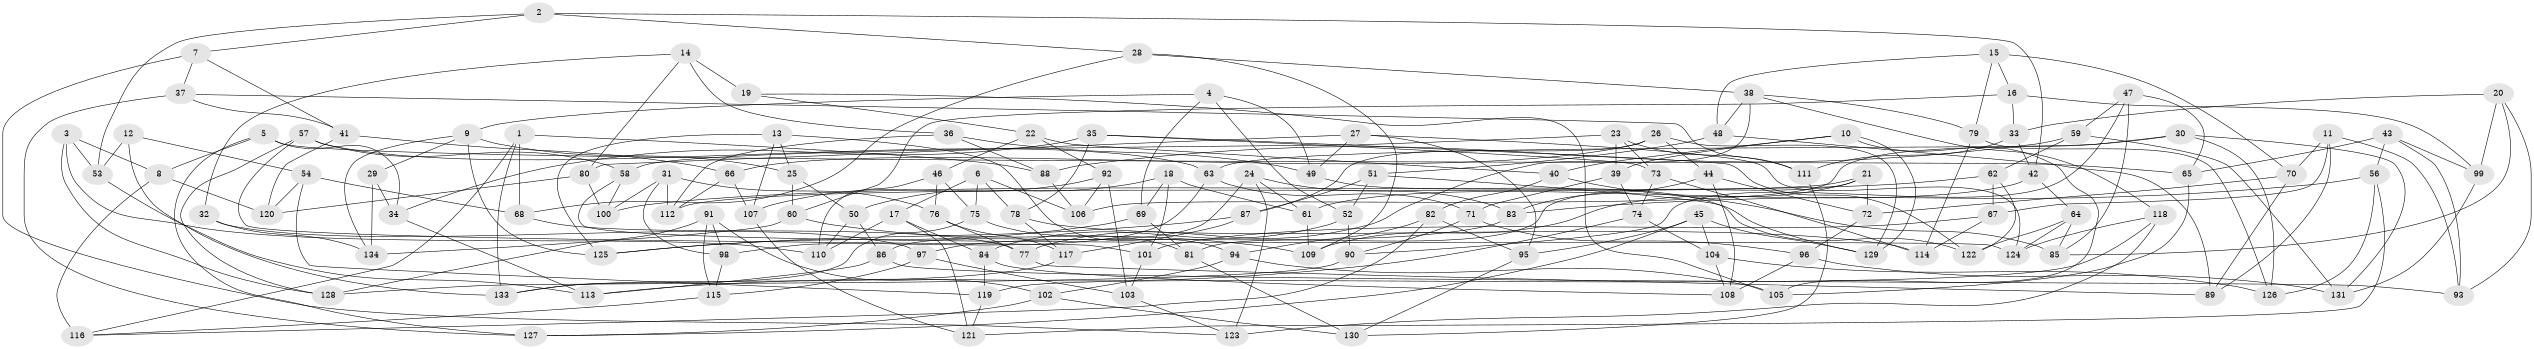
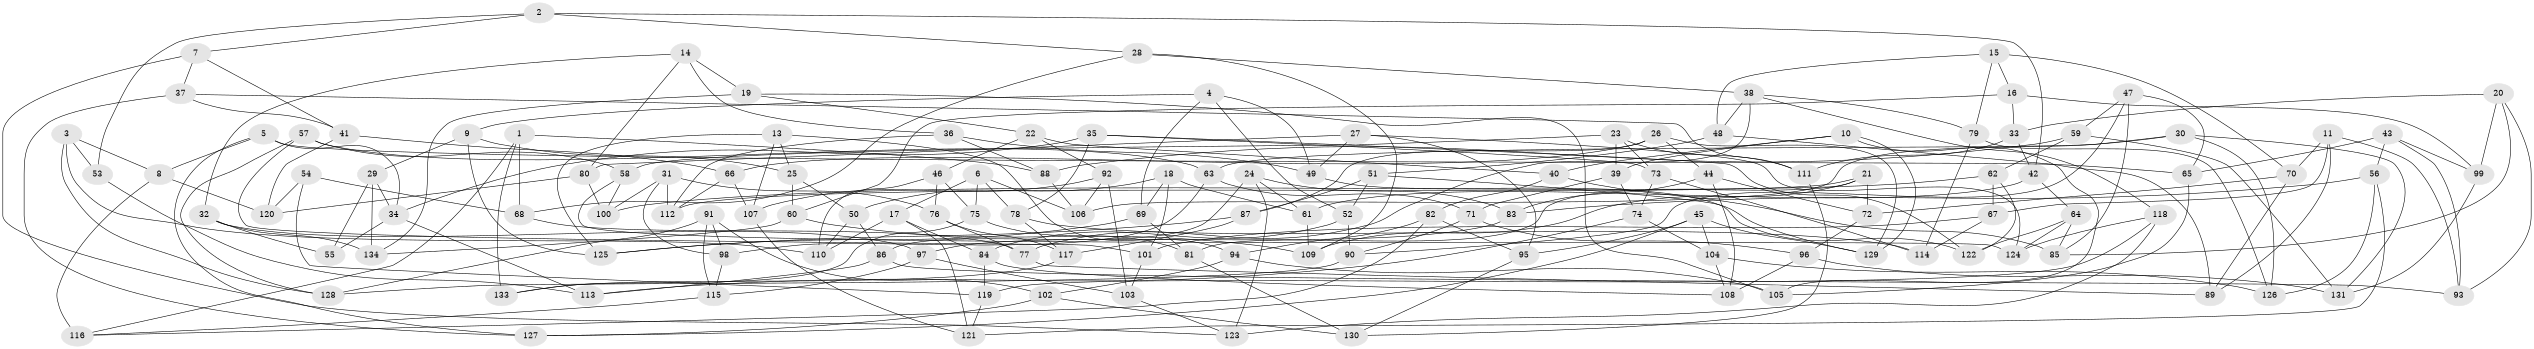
  graph {
    node [color=gray90 style=filled]
    1
    68
    88
    116
    133
    77
    106
    2
    7
    28
    42
    53
    37
    41
    123
    109
    38
    61
    64
    113
    3
    8
    110
    128
    120
    4
    9
    49
    52
    69
    25
    29
    125
    122
    84
    90
    81
    5
    34
    65
    127
+   55
    105
    6
    17
    75
    78
    121
    114
    117
    111
    66
    60
    50
    n55 [label=134]
    10
    39
    40
    129
    71
    74
    85
    82
    11
    67
    70
    89
    93
    101
    72
-   12
    54
    119
    13
    94
    107
    102
    14
    19
    32
    36
    80
    22
    97
    112
    100
    15
    16
    48
    79
    33
    99
    51
    126
    131
    108
    18
    86
    103
    46
    92
    20
    21
    96
    130
    76
    23
    58
    73
    124
    24
    83
    26
    44
    87
    27
    95
    118
    30
    63
    98
    31
    115
    35
    104
    43
    56
    45
    47
    59
    62
    57
    91
    1 -- 68
    1 -- 88
    1 -- 116
    1 -- 133
    68 -- 77
    88 -- 106
    77 -- 89
    2 -- 7
    2 -- 28
    2 -- 42
    2 -- 53
    7 -- 37
    7 -- 41
    7 -- 123
    28 -- 68
    28 -- 109
    28 -- 38
    42 -- 61
    42 -- 64
    53 -- 113
    37 -- 41
    37 -- 127
    37 -- 111
    41 -- 120
    41 -- 66
    38 -- 77
    38 -- 48
    38 -- 79
    38 -- 118
    61 -- 109
    64 -- 122
    64 -- 85
    64 -- 124
    3 -- 53
    3 -- 8
    3 -- 110
    3 -- 128
    8 -- 116
    8 -- 120
    4 -- 9
    4 -- 49
    4 -- 52
    4 -- 69
    9 -- 25
    9 -- 29
    9 -- 125
    49 -- 122
    52 -- 84
    52 -- 90
    69 -- 125
    69 -- 81
    25 -- 60
    25 -- 50
    29 -- 34
+   29 -- 55
    29 -- n55
    84 -- 119
    84 -- 108
    90 -- 128
    81 -- 130
    5 -- 8
    5 -- 34
    5 -- 65
    5 -- 127
    34 -- 113
+   34 -- 55
    65 -- 105
    6 -- 106
    6 -- 17
    6 -- 75
    6 -- 78
    17 -- 110
    17 -- 84
    17 -- 121
    75 -- 133
    75 -- 81
    78 -- 114
    78 -- 117
    117 -- 133
    111 -- 130
    66 -- 107
    66 -- 112
    60 -- 109
    60 -- n55
    50 -- 110
    50 -- 86
    10 -- 105
    10 -- 39
    10 -- 40
    10 -- 129
    39 -- 71
    39 -- 74
    40 -- 85
    40 -- 82
    71 -- 90
    71 -- 96
    74 -- 113
    74 -- 104
    82 -- 116
    82 -- 94
    82 -- 95
    11 -- 67
    11 -- 70
    11 -- 89
    11 -- 93
    67 -- 114
    67 -- 101
    70 -- 89
    70 -- 72
    101 -- 103
    72 -- 96
-   12 -- 133
-   12 -- 53
-   12 -- 54
    54 -- 68
    54 -- 120
    54 -- 119
    119 -- 121
    13 -- 25
    13 -- 125
    13 -- 94
    13 -- 107
    94 -- 105
    94 -- 102
    107 -- 121
    102 -- 127
    102 -- 130
    14 -- 19
    14 -- 32
    14 -- 36
    14 -- 80
    19 -- 105
-   9 -- n55
+   19 -- n55
    19 -- 22
+   32 -- 55
    32 -- n55
    32 -- 97
    36 -- 88
    36 -- 49
    36 -- 112
    80 -- 120
    80 -- 100
    22 -- 40
    22 -- 46
    22 -- 92
    97 -- 103
    97 -- 115
    15 -- 70
    15 -- 16
    15 -- 48
    15 -- 79
    16 -- 60
    16 -- 33
    16 -- 99
    48 -- 89
    48 -- 51
    79 -- 114
    79 -- 126
    33 -- 42
    33 -- 111
    99 -- 131
    51 -- 52
    51 -- 129
    51 -- 87
    18 -- 61
    18 -- 69
    18 -- 50
    18 -- 101
    86 -- 113
    86 -- 93
    103 -- 123
    46 -- 110
    46 -- 75
    46 -- 76
    92 -- 106
    92 -- 107
    92 -- 103
    20 -- 85
    20 -- 93
    20 -- 33
    20 -- 99
    21 -- 109
    21 -- 81
    21 -- 72
    21 -- 112
    96 -- 131
    96 -- 108
    76 -- 77
    76 -- 117
    23 -- 111
    23 -- 39
    23 -- 58
    23 -- 73
    58 -- 100
    58 -- 124
    73 -- 114
    73 -- 74
    24 -- 123
    24 -- 61
    24 -- 86
    24 -- 83
    83 -- 97
    26 -- 66
    26 -- 129
    26 -- 44
    26 -- 87
    44 -- 72
    44 -- 108
    44 -- 83
    87 -- 125
    87 -- 117
    27 -- 49
    27 -- 80
    27 -- 124
    27 -- 95
    95 -- 130
    118 -- 123
    118 -- 119
    118 -- 124
    30 -- 106
    30 -- 126
    30 -- 131
    30 -- 63
    63 -- 71
    63 -- 98
    98 -- 115
    31 -- 112
    31 -- 100
    31 -- 76
    31 -- 98
    115 -- 116
    35 -- 122
    35 -- 34
    35 -- 78
    35 -- 73
    104 -- 126
    104 -- 108
    43 -- 65
    43 -- 93
    43 -- 99
    43 -- 56
    56 -- 121
    56 -- 126
    56 -- 83
    45 -- 127
    45 -- 129
    45 -- 95
    45 -- 104
    47 -- 90
    47 -- 65
    47 -- 85
    47 -- 59
    59 -- 88
    59 -- 131
    59 -- 62
    62 -- 122
    62 -- 67
    62 -- 100
    57 -- 128
    57 -- 101
    57 -- 58
    57 -- 63
    91 -- 128
    91 -- 102
    91 -- 98
    91 -- 115
  }
